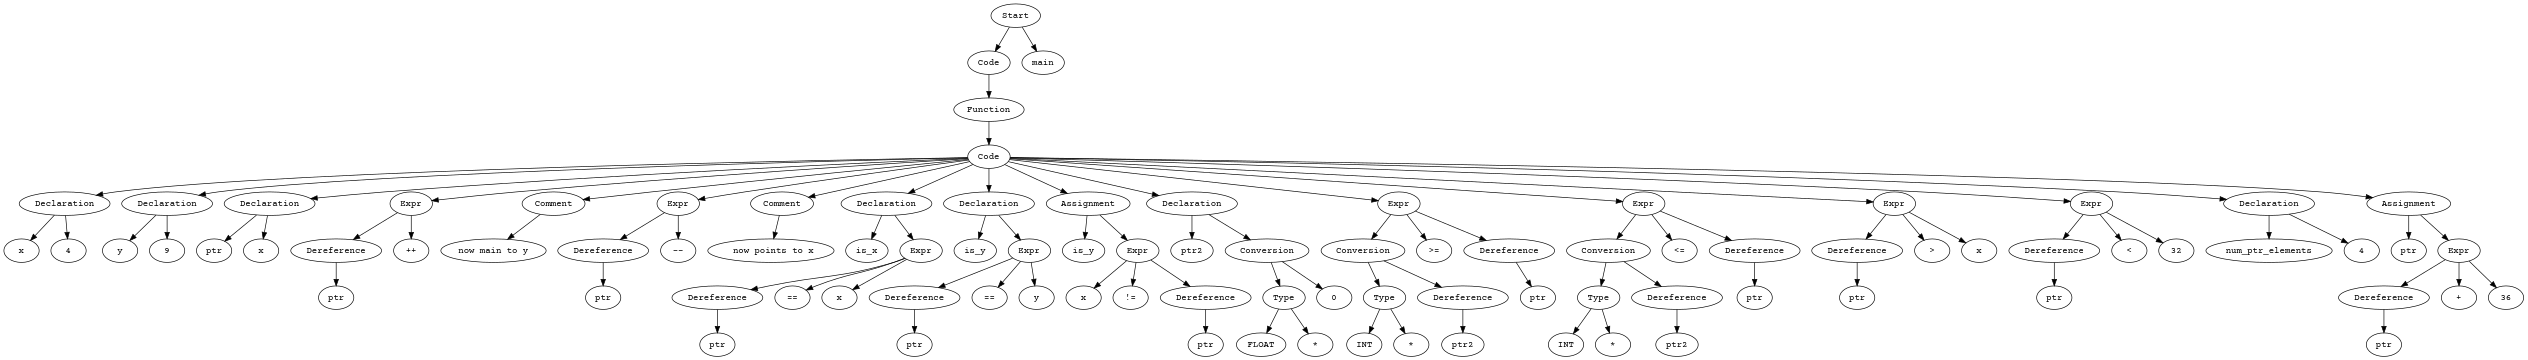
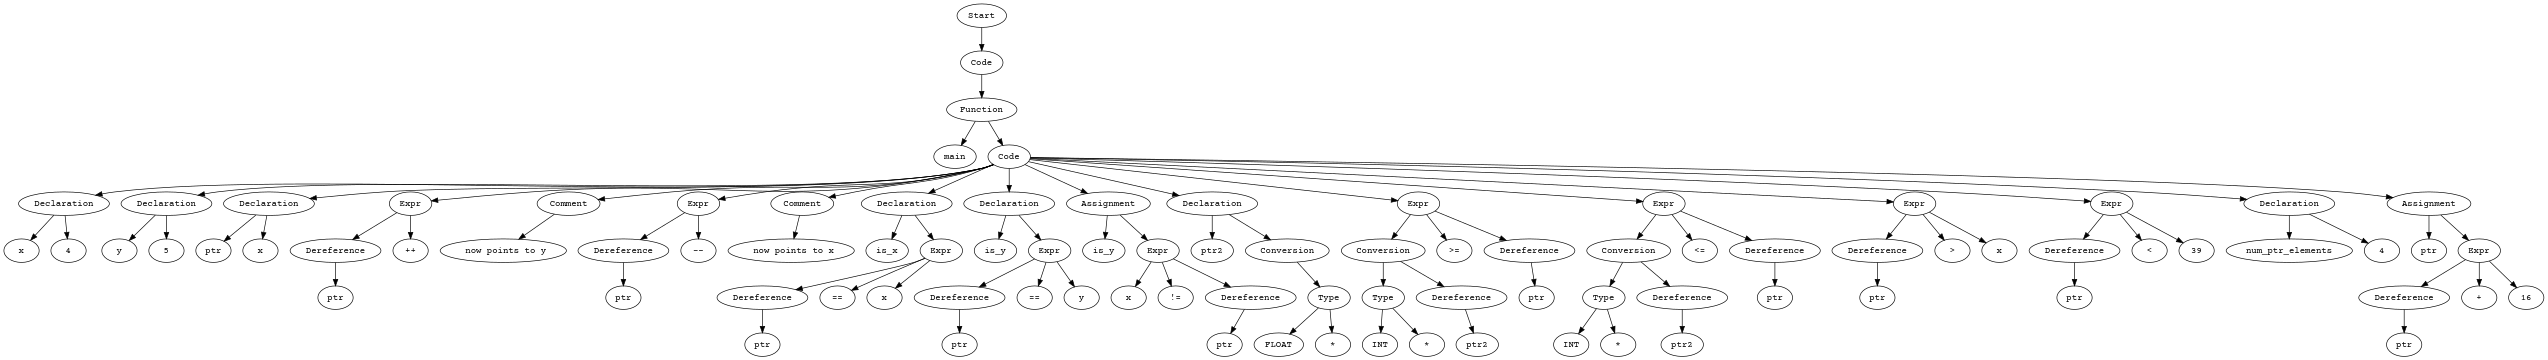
  digraph {
    fontname="Courier Prime"
    node [fontname="Courier Prime"]
    edge [fontname="Courier Prime"]
    n1 [label=Start]
    n2 [label=Code]
    n3 [label=Function]
    n4 [label=main]
    n5 [label=Code]
    n6 [label=Declaration]
    n7 [label=Declaration]
    n8 [label=Declaration]
    n9 [label=Expr]
    n10 [label=Comment]
    n11 [label=Expr]
    n12 [label=Comment]
    n13 [label=Declaration]
    n14 [label=Declaration]
    n15 [label=Assignment]
    n16 [label=Declaration]
    n17 [label=Expr]
    n18 [label=Expr]
    n19 [label=Expr]
    n20 [label=Expr]
    n21 [label=Declaration]
    n22 [label=Assignment]
    n23 [label=x]
    n24 [label=4]
    n25 [label=y]
-   n26 [label=9]
+   n26 [label=5]
    n27 [label=ptr]
    n28 [label=x]
    n29 [label=Dereference]
    n30 [label="++"]
-   n31 [label="now main to y"]
+   n31 [label=" now points to y"]
    n32 [label=Dereference]
    n33 [label="--"]
    n34 [label=" now points to x"]
    n35 [label=is_x]
    n36 [label=Expr]
    n37 [label=is_y]
    n38 [label=Expr]
    n39 [label=is_y]
    n40 [label=Expr]
    n41 [label=ptr2]
    n42 [label=Conversion]
    n43 [label=Conversion]
    n44 [label=">="]
    n45 [label=Dereference]
    n46 [label=Conversion]
    n47 [label="<="]
    n48 [label=Dereference]
    n49 [label=Dereference]
    n50 [label=">"]
    n51 [label=x]
    n52 [label=Dereference]
    n53 [label="<"]
-   n54 [label=32]
+   n54 [label=39]
    n55 [label=num_ptr_elements]
    n56 [label=4]
    n57 [label=ptr]
    n58 [label=Expr]
    n59 [label=ptr]
    n60 [label=ptr]
    n61 [label=Dereference]
    n62 [label="=="]
    n63 [label=x]
    n64 [label=Dereference]
    n65 [label="=="]
    n66 [label=y]
    n67 [label=x]
    n68 [label="!="]
    n69 [label=Dereference]
    n70 [label=Type]
-   n71 [label=0]
    n72 [label=Type]
    n73 [label=Dereference]
    n74 [label=ptr]
    n75 [label=Type]
    n76 [label=Dereference]
    n77 [label=ptr]
    n78 [label=ptr]
    n79 [label=ptr]
    n80 [label=Dereference]
    n81 [label="+"]
-   n82 [label=36]
+   n82 [label=16]
    n83 [label=ptr]
    n84 [label=ptr]
    n85 [label=ptr]
    n86 [label=FLOAT]
    n87 [label="*"]
    n88 [label=INT]
    n89 [label="*"]
    n90 [label=ptr2]
    n91 [label=INT]
    n92 [label="*"]
    n93 [label=ptr2]
    n94 [label=ptr]
    n1 -> n2
    n2 -> n3
-   n1 -> n4
+   n3 -> n4
    n3 -> n5
    n5 -> n6
    n5 -> n7
    n5 -> n8
    n5 -> n9
    n5 -> n10
    n5 -> n11
    n5 -> n12
    n5 -> n13
    n5 -> n14
    n5 -> n15
    n5 -> n16
    n5 -> n17
    n5 -> n18
    n5 -> n19
    n5 -> n20
    n5 -> n21
    n5 -> n22
    n6 -> n23
    n6 -> n24
    n7 -> n25
    n7 -> n26
    n8 -> n27
    n8 -> n28
    n9 -> n29
    n9 -> n30
    n10 -> n31
    n11 -> n32
    n11 -> n33
    n12 -> n34
    n13 -> n35
    n13 -> n36
    n14 -> n37
    n14 -> n38
    n15 -> n39
    n15 -> n40
    n16 -> n41
    n16 -> n42
    n17 -> n43
    n17 -> n44
    n17 -> n45
    n18 -> n46
    n18 -> n47
    n18 -> n48
    n19 -> n49
    n19 -> n50
    n19 -> n51
    n20 -> n52
    n20 -> n53
    n20 -> n54
    n21 -> n55
    n21 -> n56
    n22 -> n57
    n22 -> n58
    n29 -> n59
    n32 -> n60
    n36 -> n61
    n36 -> n62
    n36 -> n63
    n38 -> n64
    n38 -> n65
    n38 -> n66
    n40 -> n67
    n40 -> n68
    n40 -> n69
    n42 -> n70
-   n42 -> n71
    n43 -> n72
    n43 -> n73
    n45 -> n74
    n46 -> n75
    n46 -> n76
    n48 -> n77
    n49 -> n78
    n52 -> n79
    n58 -> n80
    n58 -> n81
    n58 -> n82
    n61 -> n83
    n64 -> n84
    n69 -> n85
    n70 -> n86
    n70 -> n87
    n72 -> n88
    n72 -> n89
    n73 -> n90
    n75 -> n91
    n75 -> n92
    n76 -> n93
    n80 -> n94
  }
